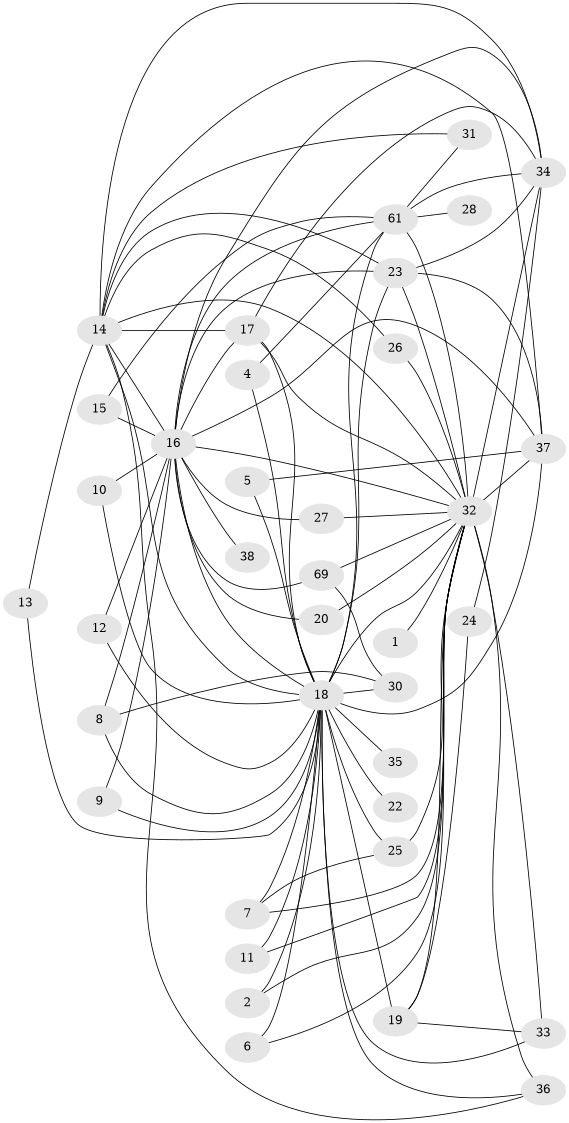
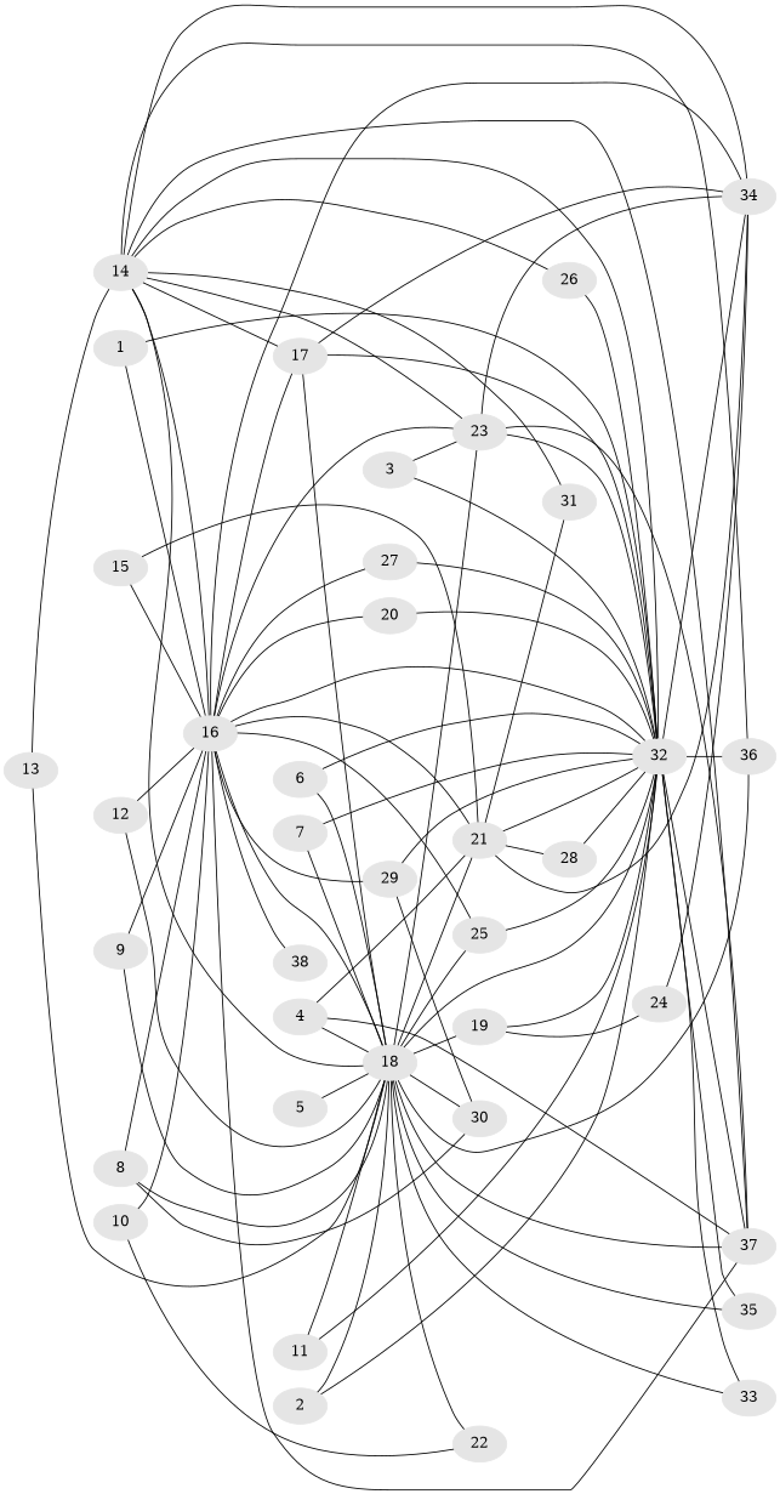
  graph {
    rankdir=LR
    node [color=gray90 style=filled]
    edge [weight=1.0]
    1
    16
    32
    18
    23
-   21 [label=61]
+   21
    37
    17
    34
    20
    25
    27
-   29 [label=69]
+   29
    38
    36
    33
    35
    2
    30
    19
    22
+   3
    4
    31
    28
    5
    6
    7
    8
    9
    10
    11
    12
    13
    14
    26
    15
    24
+   1 -- 16
    1 -- 32
    16 -- 32 [weight=5.0]
    16 -- 18 [weight=7.0]
    16 -- 23 [weight=3.0]
    16 -- 21
    16 -- 37 [weight=3.0]
    16 -- 17
    16 -- 34
    16 -- 20
-   7 -- 25
+   16 -- 25
    16 -- 27
    16 -- 29 [weight=2.0]
    16 -- 38
    32 -- 37 [weight=2.0]
    32 -- 34
    32 -- 36
    32 -- 33
+   32 -- 35
    18 -- 32 [weight=6.0]
    18 -- 23 [weight=3.0]
    18 -- 21 [weight=2.0]
    18 -- 37 [weight=4.0]
    18 -- 25
    18 -- 36
    18 -- 33 [weight=2.0]
    18 -- 35
    18 -- 30 [weight=2.0]
    18 -- 19 [weight=2.0]
    18 -- 22 [weight=2.0]
    23 -- 32 [weight=2.0]
    23 -- 37 [weight=2.0]
    23 -- 34
    21 -- 32 [weight=2.0]
    21 -- 34
    21 -- 31
    21 -- 28
    17 -- 32
    17 -- 18
    17 -- 34
    20 -- 32
    25 -- 32
    27 -- 32
    29 -- 32 [weight=2.0]
    29 -- 30
    2 -- 32
    2 -- 18
    19 -- 32
-   19 -- 33
    19 -- 24
+   3 -- 32
+   3 -- 23
    4 -- 18 [weight=2.0]
    4 -- 21
+   28 -- 32 [weight=2.0]
    5 -- 18
-   5 -- 37
+   4 -- 37
    6 -- 32
    6 -- 18
    7 -- 32
    7 -- 18
    8 -- 16
    8 -- 18
    8 -- 30
    9 -- 16
    9 -- 18
    10 -- 16
-   10 -- 18
+   10 -- 22
    11 -- 32
    11 -- 18
    12 -- 16
    12 -- 18
    13 -- 18
    13 -- 14
    14 -- 16 [weight=2.0]
    14 -- 32 [weight=3.0]
    14 -- 18 [weight=4.0]
    14 -- 23
    14 -- 37
    14 -- 17
    14 -- 34
    14 -- 36
    14 -- 31
    14 -- 26
    26 -- 32 [weight=2.0]
    15 -- 16
    15 -- 21
    24 -- 34
  }
